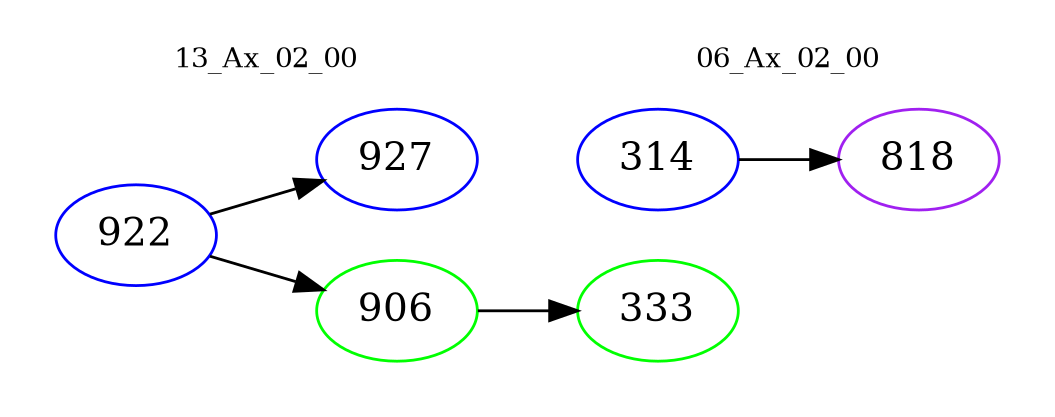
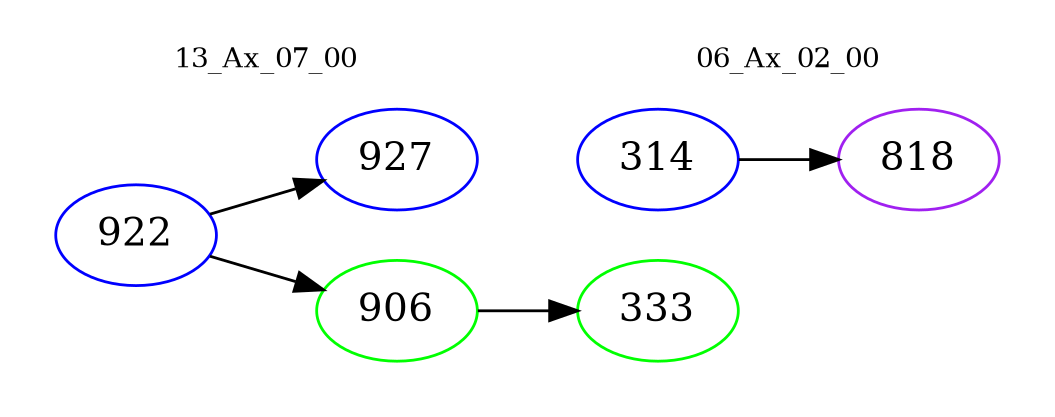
  digraph {
    rankdir=LR
    node [color=blue]
    edge [color=black]
    n1 [label=314]
    n2 [color=green label=333]
    n3 [color=purple label=818]
    n4 [label=922]
    n5 [color=green label=906]
    n6 [label=927]
    subgraph cluster_1 {
      color=white
      fontsize=10
      label="06_Ax_02_00"
      n1
      n2
      n3
    }
    subgraph cluster_2 {
      color=white
      fontsize=10
-     label="13_Ax_02_00"
+     label="13_Ax_07_00"
      n4
      n5
      n6
    }
    n1 -> n3
    n4 -> n5
    n4 -> n6
    n5 -> n2
  }
